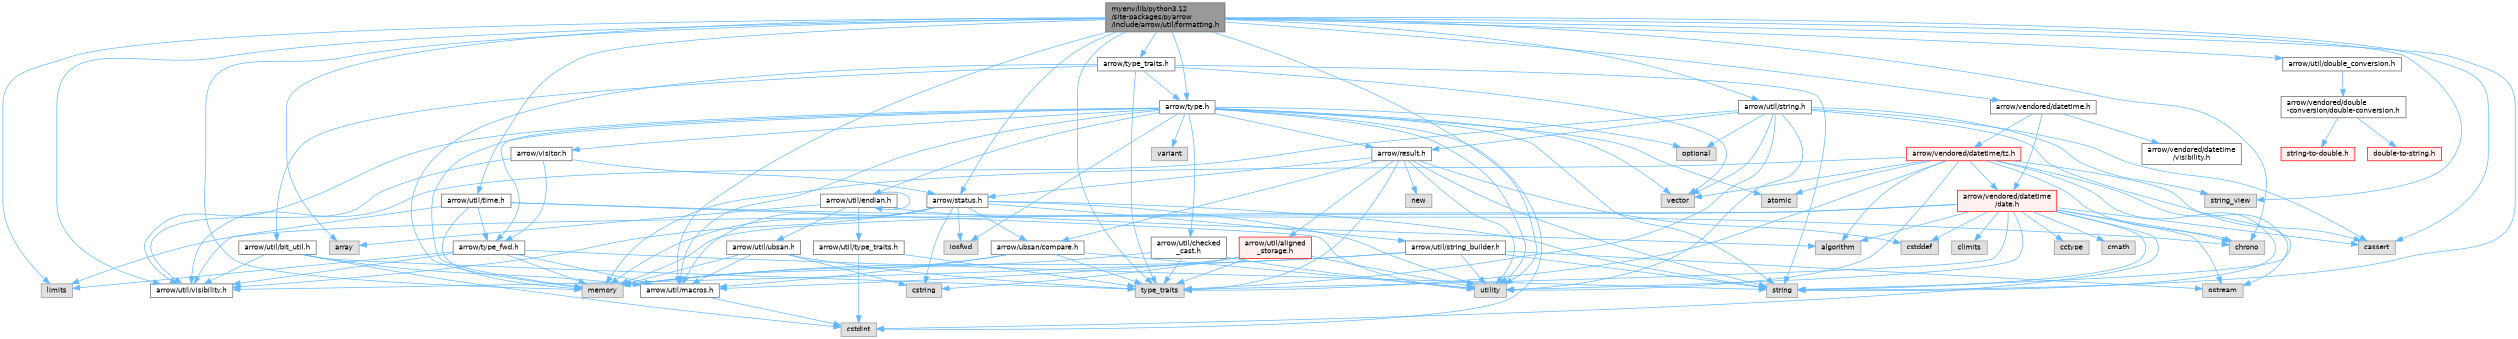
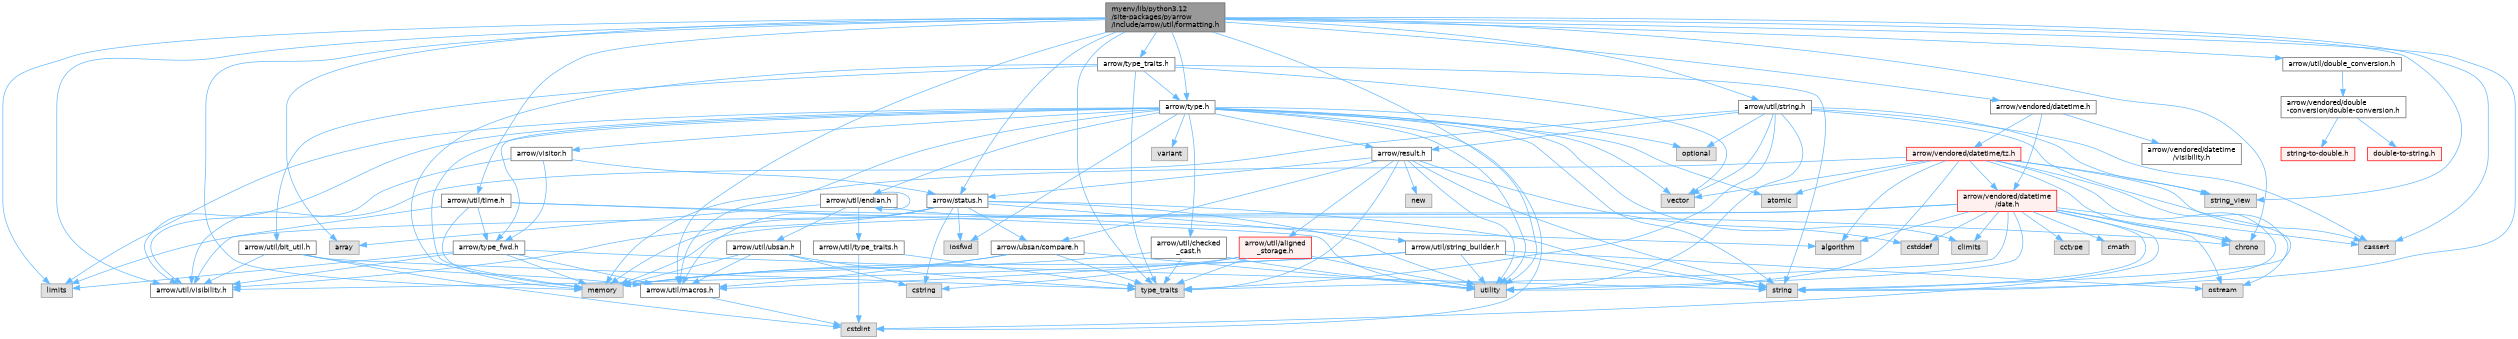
  digraph {
    node [color=grey60 fillcolor="#E0E0E0" fontname=Helvetica fontsize=10 shape=box style=filled]
    edge [color=steelblue1 fontname=Helvetica fontsize=10 labelfontname=Helvetica labelfontsize=10 style=solid]
    n1 [color=gray40 fillcolor=grey60 fontcolor=black height=0.2 label="myenv/lib/python3.12\l/site-packages/pyarrow\l/include/arrow/util/formatting.h" width=0.4]
    n2 [height=0.2 label=array width=0.4]
    n3 [height=0.2 label=cassert width=0.4]
    n4 [height=0.2 label=chrono width=0.4]
    n5 [height=0.2 label=limits width=0.4]
    n6 [height=0.2 label=memory width=0.4]
    n7 [height=0.2 label=string width=0.4]
    n8 [height=0.2 label=string_view width=0.4]
    n9 [height=0.2 label=type_traits width=0.4]
    n10 [height=0.2 label=utility width=0.4]
    n11 [color=grey40 fillcolor=white height=0.2 label="arrow/status.h" width=0.4]
    n12 [color=grey40 fillcolor=white height=0.2 label="arrow/util/macros.h" width=0.4]
    n13 [color=grey40 fillcolor=white height=0.2 label="arrow/util/visibility.h" width=0.4]
    n14 [color=grey40 fillcolor=white height=0.2 label="arrow/type.h" width=0.4]
    n15 [color=grey40 fillcolor=white height=0.2 label="arrow/type_traits.h" width=0.4]
    n16 [color=grey40 fillcolor=white height=0.2 label="arrow/util/double_conversion.h" width=0.4]
    n17 [color=grey40 fillcolor=white height=0.2 label="arrow/util/string.h" width=0.4]
    n18 [color=grey40 fillcolor=white height=0.2 label="arrow/util/time.h" width=0.4]
    n19 [color=grey40 fillcolor=white height=0.2 label="arrow/vendored/datetime.h" width=0.4]
    n20 [height=0.2 label=cstring width=0.4]
    n21 [height=0.2 label=iosfwd width=0.4]
    n22 [color=grey40 fillcolor=white height=0.2 label="arrow/ubsan/compare.h" width=0.4]
    n23 [color=grey40 fillcolor=white height=0.2 label="arrow/util/string_builder.h" width=0.4]
    n24 [height=0.2 label=cstdint width=0.4]
    n25 [height=0.2 label=atomic width=0.4]
    n26 [height=0.2 label=climits width=0.4]
    n27 [height=0.2 label=optional width=0.4]
    n28 [height=0.2 label=variant width=0.4]
    n29 [height=0.2 label=vector width=0.4]
    n30 [color=grey40 fillcolor=white height=0.2 label="arrow/result.h" width=0.4]
    n31 [color=grey40 fillcolor=white height=0.2 label="arrow/type_fwd.h" width=0.4]
    n32 [color=grey40 fillcolor=white height=0.2 label="arrow/util/checked\l_cast.h" width=0.4]
    n33 [color=grey40 fillcolor=white height=0.2 label="arrow/util/endian.h" width=0.4]
    n34 [color=grey40 fillcolor=white height=0.2 label="arrow/visitor.h" width=0.4]
    n35 [color=grey40 fillcolor=white height=0.2 label="arrow/util/bit_util.h" width=0.4]
    n36 [color=grey40 fillcolor=white height=0.2 label="arrow/vendored/double\l-conversion/double-conversion.h" width=0.4]
    n37 [color=grey40 fillcolor=white height=0.2 label="arrow/vendored/datetime\l/visibility.h" width=0.4]
    n38 [color=red fillcolor="#FFF0F0" height=0.2 label="arrow/vendored/datetime\l/date.h" width=0.4]
    n39 [color=red fillcolor="#FFF0F0" height=0.2 label="arrow/vendored/datetime/tz.h" width=0.4]
    n40 [height=0.2 label=ostream width=0.4]
    n41 [height=0.2 label=cstddef width=0.4]
    n42 [height=0.2 label=new width=0.4]
    n43 [color=red fillcolor="#FFF0F0" height=0.2 label="arrow/util/aligned\l_storage.h" width=0.4]
    n44 [height=0.2 label=algorithm width=0.4]
    n45 [color=grey40 fillcolor=white height=0.2 label="arrow/util/type_traits.h" width=0.4]
    n46 [color=grey40 fillcolor=white height=0.2 label="arrow/util/ubsan.h" width=0.4]
    n47 [color=red fillcolor="#FFF0F0" height=0.2 label="string-to-double.h" width=0.4]
    n48 [color=red fillcolor="#FFF0F0" height=0.2 label="double-to-string.h" width=0.4]
    n49 [height=0.2 label=cctype width=0.4]
    n50 [height=0.2 label=cmath width=0.4]
    n1 -> n2
    n1 -> n3
    n1 -> n4
    n1 -> n5
    n1 -> n6
    n1 -> n7
    n1 -> n8
    n1 -> n9
    n1 -> n10
    n1 -> n11
    n1 -> n12
    n1 -> n13
    n1 -> n14
    n1 -> n15
    n1 -> n16
    n1 -> n17
    n1 -> n18
    n1 -> n19
    n11 -> n6
    n11 -> n7
    n11 -> n10
    n11 -> n12
    n11 -> n13
    n11 -> n20
    n11 -> n21
    n11 -> n22
    n11 -> n23
    n12 -> n24
+   n14 -> n5
    n14 -> n6
    n14 -> n7
    n14 -> n10
    n14 -> n12
    n14 -> n13
    n14 -> n21
    n14 -> n24
    n14 -> n25
+   n14 -> n26
    n14 -> n27
    n14 -> n28
    n14 -> n29
    n14 -> n30
    n14 -> n31
    n14 -> n32
    n14 -> n33
    n14 -> n34
    n15 -> n6
    n15 -> n7
    n15 -> n9
    n15 -> n14
    n15 -> n29
    n15 -> n35
    n16 -> n36
    n17 -> n3
    n17 -> n7
    n17 -> n8
    n17 -> n9
    n17 -> n10
    n17 -> n13
    n17 -> n27
    n17 -> n29
    n17 -> n30
    n18 -> n4
    n18 -> n6
    n18 -> n10
    n18 -> n13
    n18 -> n31
    n19 -> n37
    n19 -> n38
    n19 -> n39
    n22 -> n6
    n22 -> n9
    n22 -> n10
    n22 -> n12
    n23 -> n6
    n23 -> n7
    n23 -> n10
    n23 -> n13
    n23 -> n40
    n30 -> n7
    n30 -> n9
    n30 -> n10
    n30 -> n11
    n30 -> n22
    n30 -> n41
    n30 -> n42
    n30 -> n43
    n31 -> n5
    n31 -> n6
    n31 -> n7
    n31 -> n12
    n31 -> n13
    n32 -> n6
    n32 -> n9
    n32 -> n10
    n33 -> n2
    n33 -> n33
    n33 -> n44
    n33 -> n45
    n33 -> n46
    n34 -> n11
    n34 -> n13
    n34 -> n31
    n35 -> n9
    n35 -> n12
    n35 -> n13
    n35 -> n24
    n36 -> n47
    n36 -> n48
    n38 -> n3
    n38 -> n4
    n38 -> n5
    n38 -> n6
    n38 -> n7
    n38 -> n9
    n38 -> n10
    n38 -> n24
    n38 -> n26
    n38 -> n40
    n38 -> n41
    n38 -> n44
    n38 -> n49
    n38 -> n50
    n39 -> n3
    n39 -> n4
    n39 -> n6
    n39 -> n7
-   n39 -> n9
+   n39 -> n8
    n39 -> n10
    n39 -> n25
    n39 -> n29
    n39 -> n38
    n39 -> n40
    n39 -> n44
    n43 -> n9
    n43 -> n10
    n43 -> n12
    n43 -> n20
    n45 -> n9
    n45 -> n24
    n46 -> n6
    n46 -> n9
    n46 -> n12
    n46 -> n20
  }
